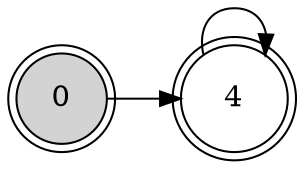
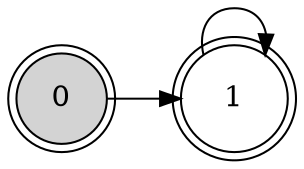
  digraph {
    rankdir=LR
    fontname="DejaVu Serif"
    node [shape=doublecircle fontname="DejaVu Serif"]
    edge [fontname="DejaVu Serif"]
    0 [style=filled]
-   1 [label=4]
+   1
    0 -> 1
    1 -> 1
  }
